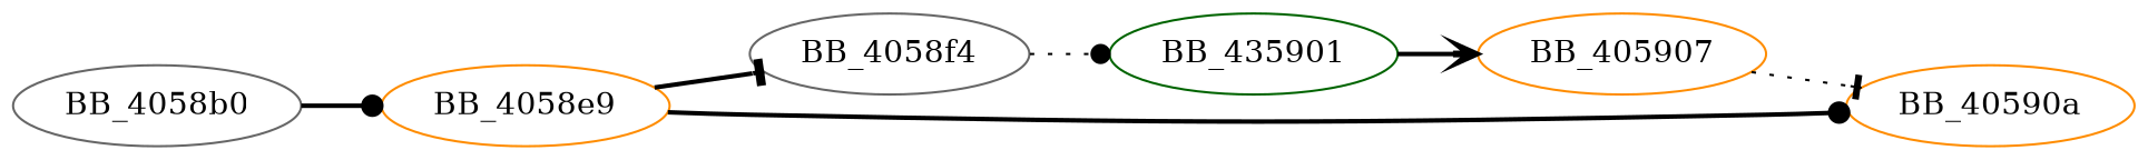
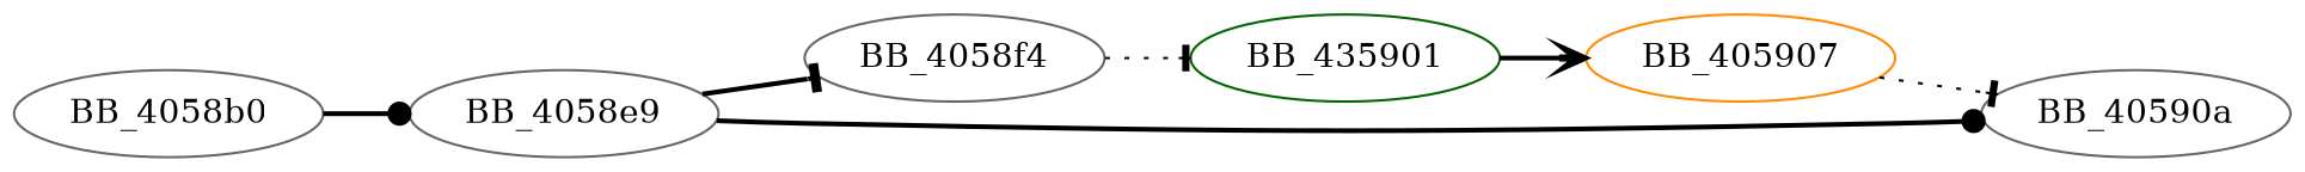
  digraph {
    rankdir=LR
    node [color=gray40]
    edge [arrowhead=tee style=bold]
    BB_4058b0
-   BB_4058e9 [color=darkorange]
+   BB_4058e9
    BB_4058f4
-   BB_40590a [color=darkorange]
+   BB_40590a
    n5 [color=darkgreen label=BB_435901]
    BB_405907 [color=darkorange]
    BB_4058b0 -> BB_4058e9 [arrowhead=dot]
    BB_4058e9 -> BB_4058f4
    BB_4058e9 -> BB_40590a [arrowhead=dot]
-   BB_4058f4 -> n5 [arrowhead=dot style=dotted]
+   BB_4058f4 -> n5 [style=dotted]
    n5 -> BB_405907 [arrowhead=vee]
    BB_405907 -> BB_40590a [style=dotted]
  }
